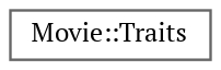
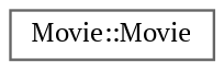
  digraph {
    rankdir=LR
    fontname="PT Serif"
-   n1 [color=grey40 fillcolor=white fontname="PT Serif" fontsize=10 height=0.2 label="Movie::Traits" shape=box style=filled width=0.4]
+   n1 [color=grey40 fillcolor=white fontname="PT Serif" fontsize=10 height=0.2 label="Movie::Movie" shape=box style=filled width=0.4]
  }
